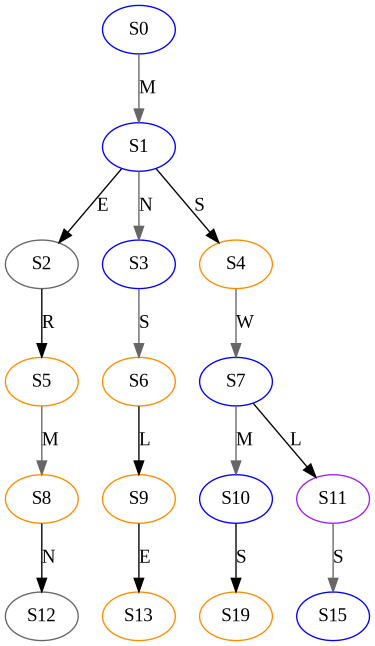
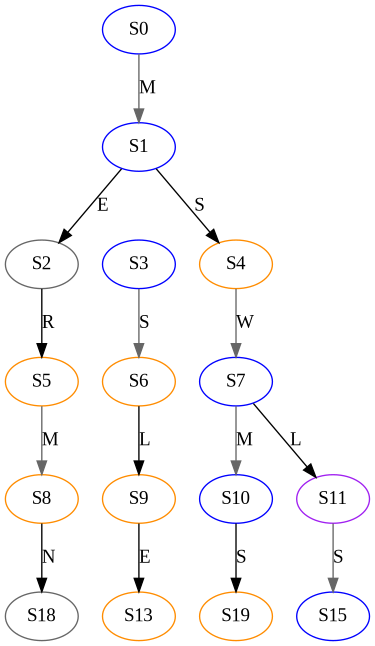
  strict digraph {
    fontname="Liberation Serif"
    node [color=darkorange fontname="Liberation Serif"]
    edge [color=black fontname="Liberation Serif"]
    S0 [color=blue]
    S1 [color=blue]
    S2 [color=gray40]
    S3 [color=blue]
    S4
    S5
    S6
    S7 [color=blue]
    S8
    S9
    S10 [color=blue]
    S11 [color=purple]
-   S12 [color=gray40]
+   S12 [color=gray40 label=S18]
    S13
    n15 [label=S19]
    S15 [color=blue]
    S0 -> S1 [color=gray40 label=M]
    S1 -> S2 [label=E]
-   S1 -> S3 [color=gray40 label=N]
    S1 -> S4 [label=S]
    S2 -> S5 [label=R]
    S3 -> S6 [color=gray40 label=S]
    S4 -> S7 [color=gray40 label=W]
    S5 -> S8 [color=gray40 label=M]
    S6 -> S9 [label=L]
    S7 -> S10 [color=gray40 label=M]
    S7 -> S11 [label=L]
    S8 -> S12 [label=N]
    S9 -> S13 [label=E]
    S10 -> n15 [label=S]
    S11 -> S15 [color=gray40 label=S]
  }
